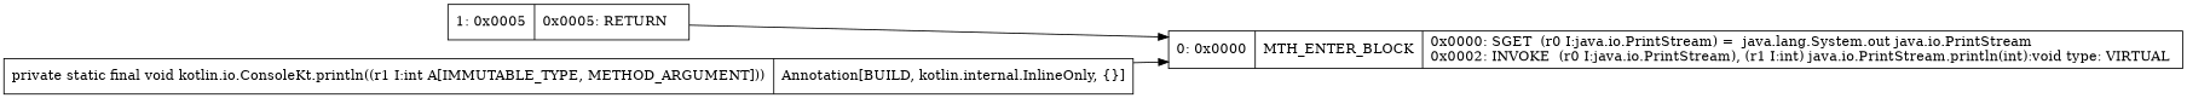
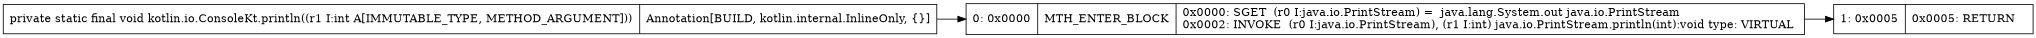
  digraph {
    rankdir=LR
    node [shape=record]
    n1 [label="{0\:\ 0x0000|MTH_ENTER_BLOCK\l|0x0000: SGET  (r0 I:java.io.PrintStream) =  java.lang.System.out java.io.PrintStream \l0x0002: INVOKE  (r0 I:java.io.PrintStream), (r1 I:int) java.io.PrintStream.println(int):void type: VIRTUAL \l}"]
    n2 [label="{1\:\ 0x0005|0x0005: RETURN   \l}"]
    n3 [label="{private static final void kotlin.io.ConsoleKt.println((r1 I:int A[IMMUTABLE_TYPE, METHOD_ARGUMENT]))  | Annotation[BUILD, kotlin.internal.InlineOnly, \{\}]\l}"]
-   n2 -> n1
+   n1 -> n2
    n3 -> n1
  }
